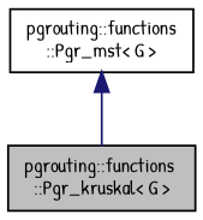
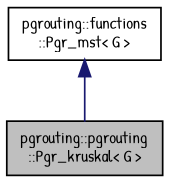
  digraph {
    fontname="Patrick Hand"
    node [color=black fontname="Patrick Hand" fontsize=10 shape=record style=filled]
-   n1 [fillcolor=grey75 fontcolor=black height=0.2 label="pgrouting::functions\l::Pgr_kruskal\< G \>" width=0.4]
+   n1 [fillcolor=grey75 fontcolor=black height=0.2 label="pgrouting::pgrouting\l::Pgr_kruskal\< G \>" width=0.4]
    n2 [fillcolor=white height=0.2 label="pgrouting::functions\l::Pgr_mst\< G \>" width=0.4]
    n2 -> n1 [color=midnightblue dir=back fontname="Patrick Hand" fontsize=10 labelfontname=Helvetica labelfontsize=10 style=solid]
  }
